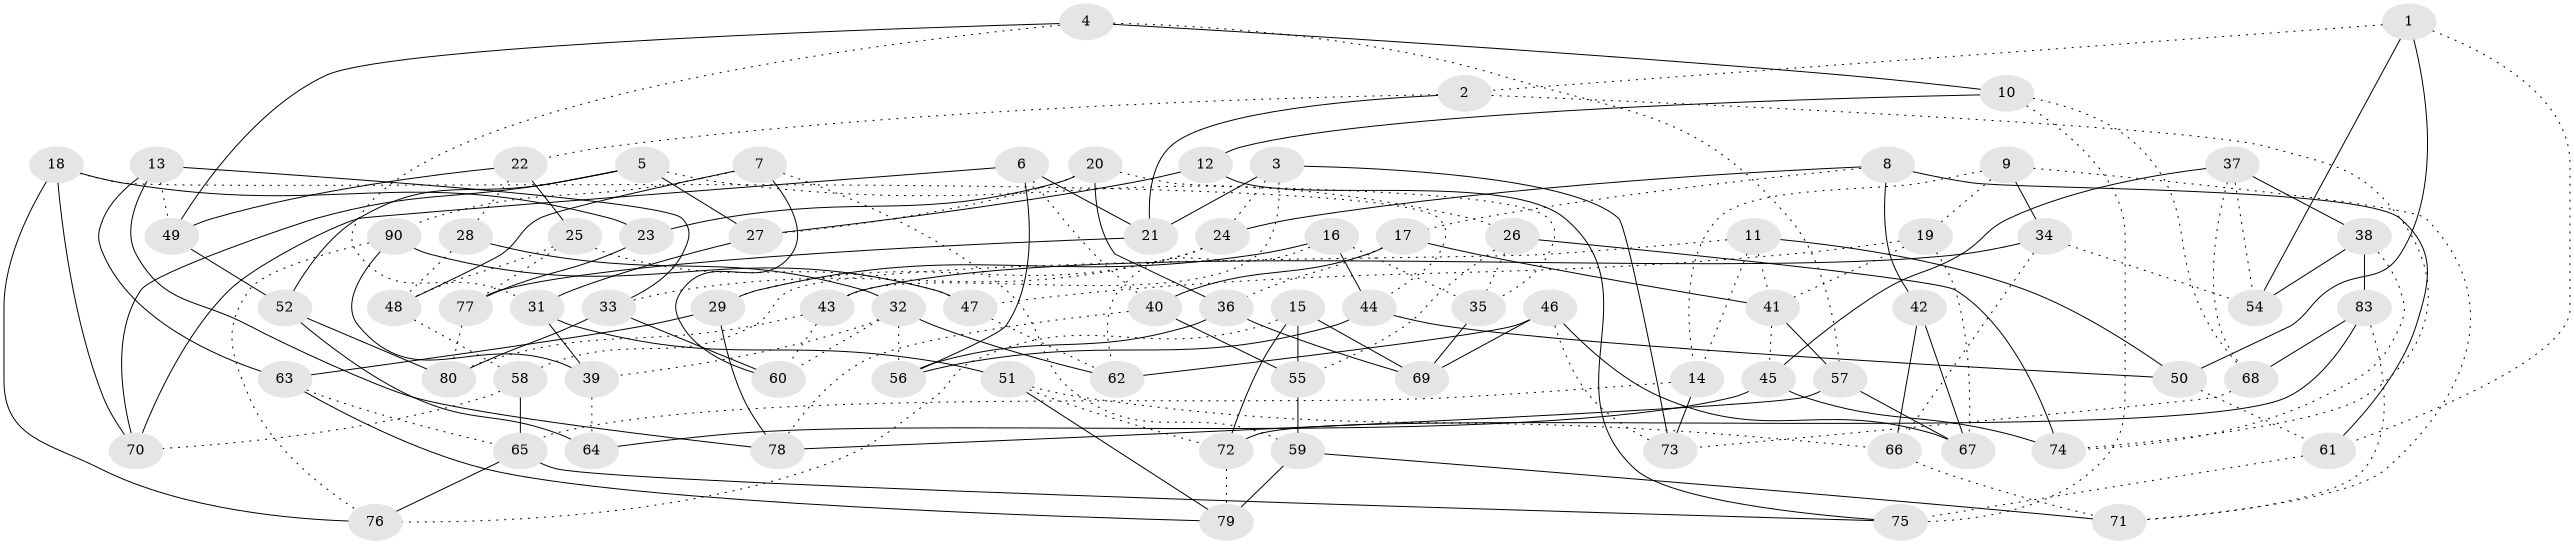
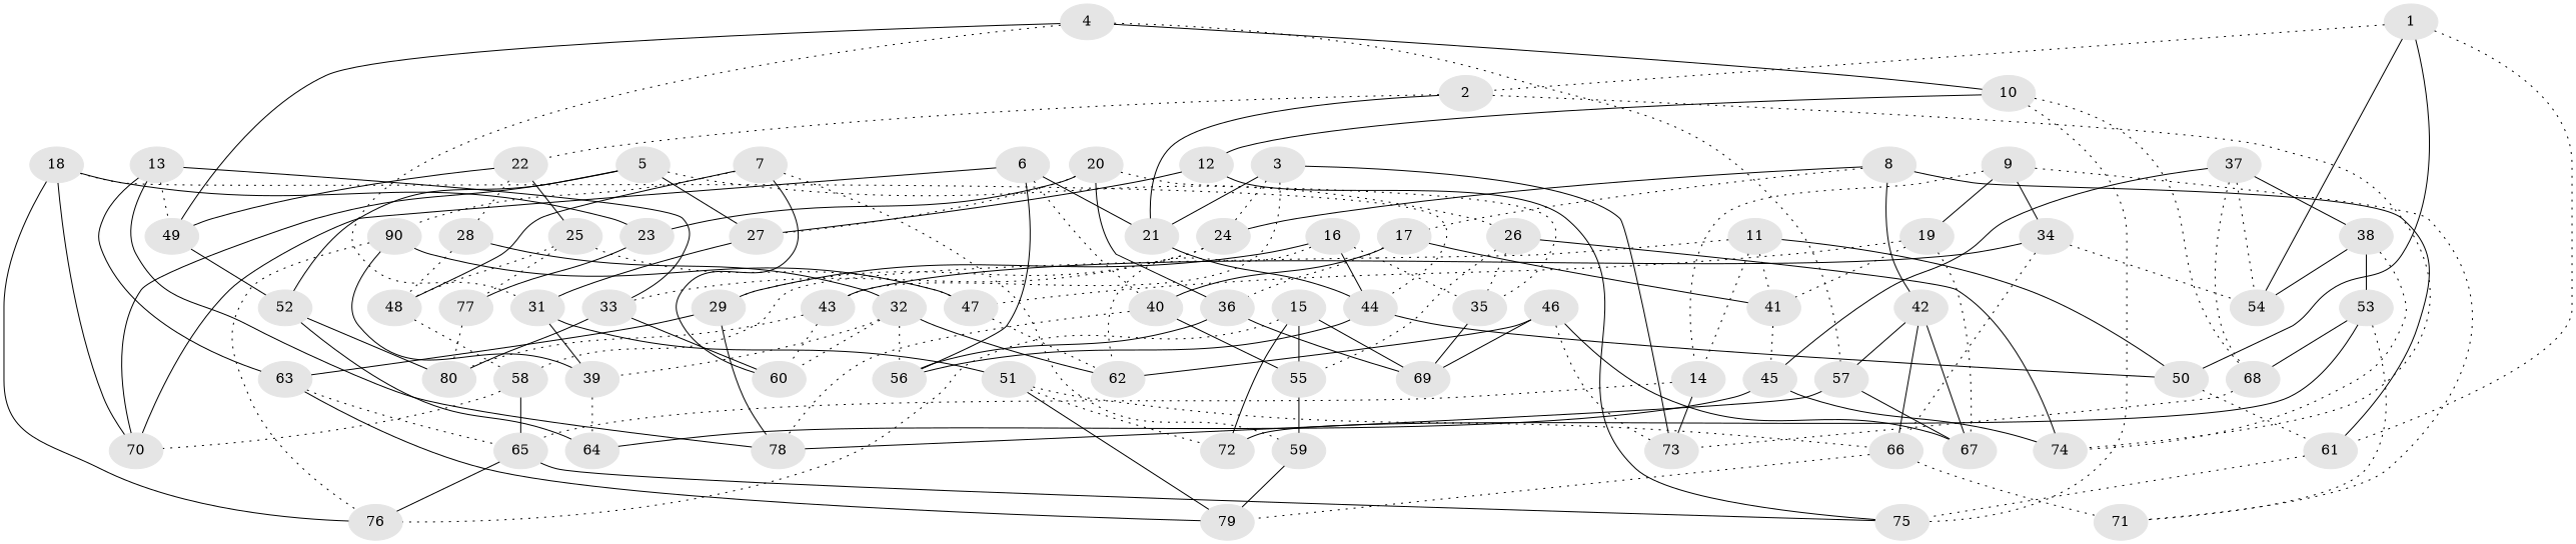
  graph {
    node [color=gray90 style=filled]
    edge [style=solid]
    1
    2
    50
    54
    61
    21
    22
    74
    75
    77
    49
    25
    28
    3
    24
    43
    73
    33
    29
    60
    80
    4
    10
    31
    57
    12
    68
    39
    51
    52
    78
    67
    5
    26
    27
    70
    55
    35
    64
    6
    40
    56
    n43 [label=90]
    7
    48
    59
    76
    47
    58
    71
    79
    8
    17
    42
    41
    36
    66
    9
    14
    19
    34
    65
    11
    45
    23
    13
    63
    15
    69
    72
    16
    44
    62
    18
    20
    32
    37
    38
-   53 [label=83]
+   53
    46
    1 -- 2 [style=dotted]
    1 -- 50
    1 -- 54
    1 -- 61 [style=dotted]
    2 -- 21
    2 -- 22 [style=dotted]
    2 -- 74 [style=dotted]
    50 -- 61 [style=dotted]
    61 -- 75 [style=dotted]
-   21 -- 77
+   21 -- 44
    22 -- 49
    22 -- 25
    22 -- 28 [style=dotted]
    77 -- 80 [style=dotted]
    49 -- 52
    25 -- 77 [style=dotted]
    25 -- 48 [style=dotted]
    25 -- 47 [style=dotted]
    28 -- 48 [style=dotted]
    28 -- 32
    3 -- 21
    3 -- 24 [style=dotted]
    3 -- 43 [style=dotted]
    3 -- 73
    24 -- 33 [style=dotted]
    24 -- 29 [style=dotted]
    43 -- 60 [style=dotted]
    43 -- 80 [style=dotted]
    33 -- 60
    33 -- 80
    29 -- 78
    29 -- 63
    4 -- 49
    4 -- 10
    4 -- 31 [style=dotted]
    4 -- 57 [style=dotted]
    10 -- 75 [style=dotted]
    10 -- 12
    10 -- 68 [style=dotted]
    31 -- 39
    31 -- 51
    57 -- 78
    57 -- 67
    12 -- 75
    12 -- 27
    68 -- 73 [style=dotted]
    39 -- 64 [style=dotted]
    51 -- 79
    51 -- 66 [style=dotted]
    51 -- 72 [style=dotted]
    52 -- 80
    52 -- 64
    5 -- 52
    5 -- 26 [style=dotted]
    5 -- 27
    5 -- 70
    26 -- 74
    26 -- 55 [style=dotted]
    26 -- 35 [style=dotted]
    27 -- 31
    55 -- 59
    35 -- 69
    6 -- 21
    6 -- 70
    6 -- 40 [style=dotted]
    6 -- 56
    40 -- 78 [style=dotted]
    40 -- 55
    n43 -- 39
    n43 -- 76 [style=dotted]
    n43 -- 47
    7 -- 60
    7 -- n43 [style=dotted]
    7 -- 48
    7 -- 59 [style=dotted]
    48 -- 58 [style=dotted]
-   59 -- 71
    59 -- 79
    47 -- 62 [style=dotted]
    58 -- 70 [style=dotted]
    58 -- 65
    8 -- 61
    8 -- 24
    8 -- 17 [style=dotted]
    8 -- 42
    17 -- 40
    17 -- 41
    17 -- 36 [style=dotted]
-   41 -- 57
+   42 -- 57
    42 -- 67
    42 -- 66
    41 -- 45 [style=dotted]
    36 -- 56
    36 -- 69
    66 -- 71 [style=dotted]
    9 -- 71 [style=dotted]
    9 -- 14 [style=dotted]
-   9 -- 19 [style=dotted]
+   9 -- 19
    9 -- 34
    14 -- 73
    14 -- 65 [style=dotted]
    19 -- 67 [style=dotted]
    19 -- 47 [style=dotted]
    19 -- 41 [style=dotted]
    34 -- 54 [style=dotted]
    34 -- 43
    34 -- 66 [style=dotted]
    65 -- 75
    65 -- 76
    11 -- 50
    11 -- 58 [style=dotted]
    11 -- 41 [style=dotted]
    11 -- 14 [style=dotted]
    45 -- 74
    45 -- 64
    23 -- 77
    13 -- 49 [style=dotted]
    13 -- 33
    13 -- 78
    13 -- 63
    63 -- 79
    63 -- 65 [style=dotted]
    15 -- 55
    15 -- 76 [style=dotted]
    15 -- 69
    15 -- 72
-   72 -- 79 [style=dotted]
+   66 -- 79 [style=dotted]
    16 -- 29
    16 -- 35 [style=dotted]
    16 -- 44
    16 -- 62 [style=dotted]
    44 -- 50
    44 -- 56
    18 -- 70
    18 -- 76
    18 -- 23
    18 -- 44 [style=dotted]
    20 -- 27 [style=dotted]
    20 -- 35 [style=dotted]
    20 -- 36
    20 -- 23
    32 -- 60 [style=dotted]
    32 -- 39 [style=dotted]
    32 -- 56 [style=dotted]
    32 -- 62
    37 -- 54 [style=dotted]
    37 -- 68 [style=dotted]
    37 -- 45
    37 -- 38
    38 -- 54
    38 -- 74 [style=dotted]
    38 -- 53
    53 -- 68
    53 -- 71 [style=dotted]
    53 -- 72
    46 -- 73 [style=dotted]
    46 -- 67
    46 -- 69
    46 -- 62
  }
